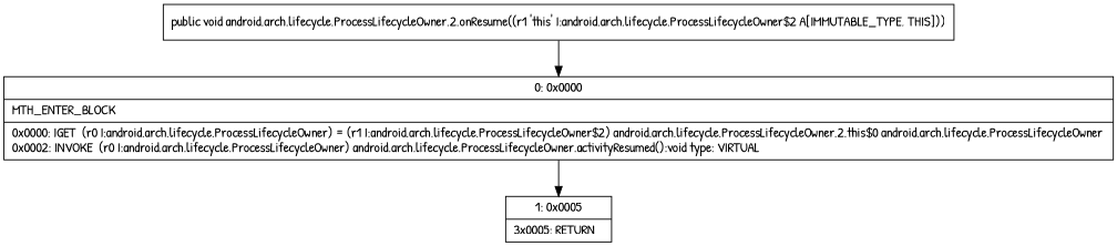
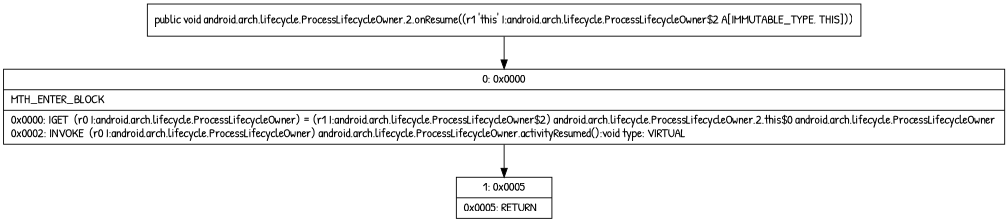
  digraph {
    fontname="Patrick Hand"
    node [shape=record fontname="Patrick Hand"]
    edge [fontname="Patrick Hand"]
    n1 [label="{0\:\ 0x0000|MTH_ENTER_BLOCK\l|0x0000: IGET  (r0 I:android.arch.lifecycle.ProcessLifecycleOwner) = (r1 I:android.arch.lifecycle.ProcessLifecycleOwner$2) android.arch.lifecycle.ProcessLifecycleOwner.2.this$0 android.arch.lifecycle.ProcessLifecycleOwner \l0x0002: INVOKE  (r0 I:android.arch.lifecycle.ProcessLifecycleOwner) android.arch.lifecycle.ProcessLifecycleOwner.activityResumed():void type: VIRTUAL \l}"]
-   n2 [label="{1\:\ 0x0005|3x0005: RETURN   \l}"]
+   n2 [label="{1\:\ 0x0005|0x0005: RETURN   \l}"]
    n3 [label="{public void android.arch.lifecycle.ProcessLifecycleOwner.2.onResume((r1 'this' I:android.arch.lifecycle.ProcessLifecycleOwner$2 A[IMMUTABLE_TYPE, THIS])) }"]
    n1 -> n2
    n3 -> n1
  }
